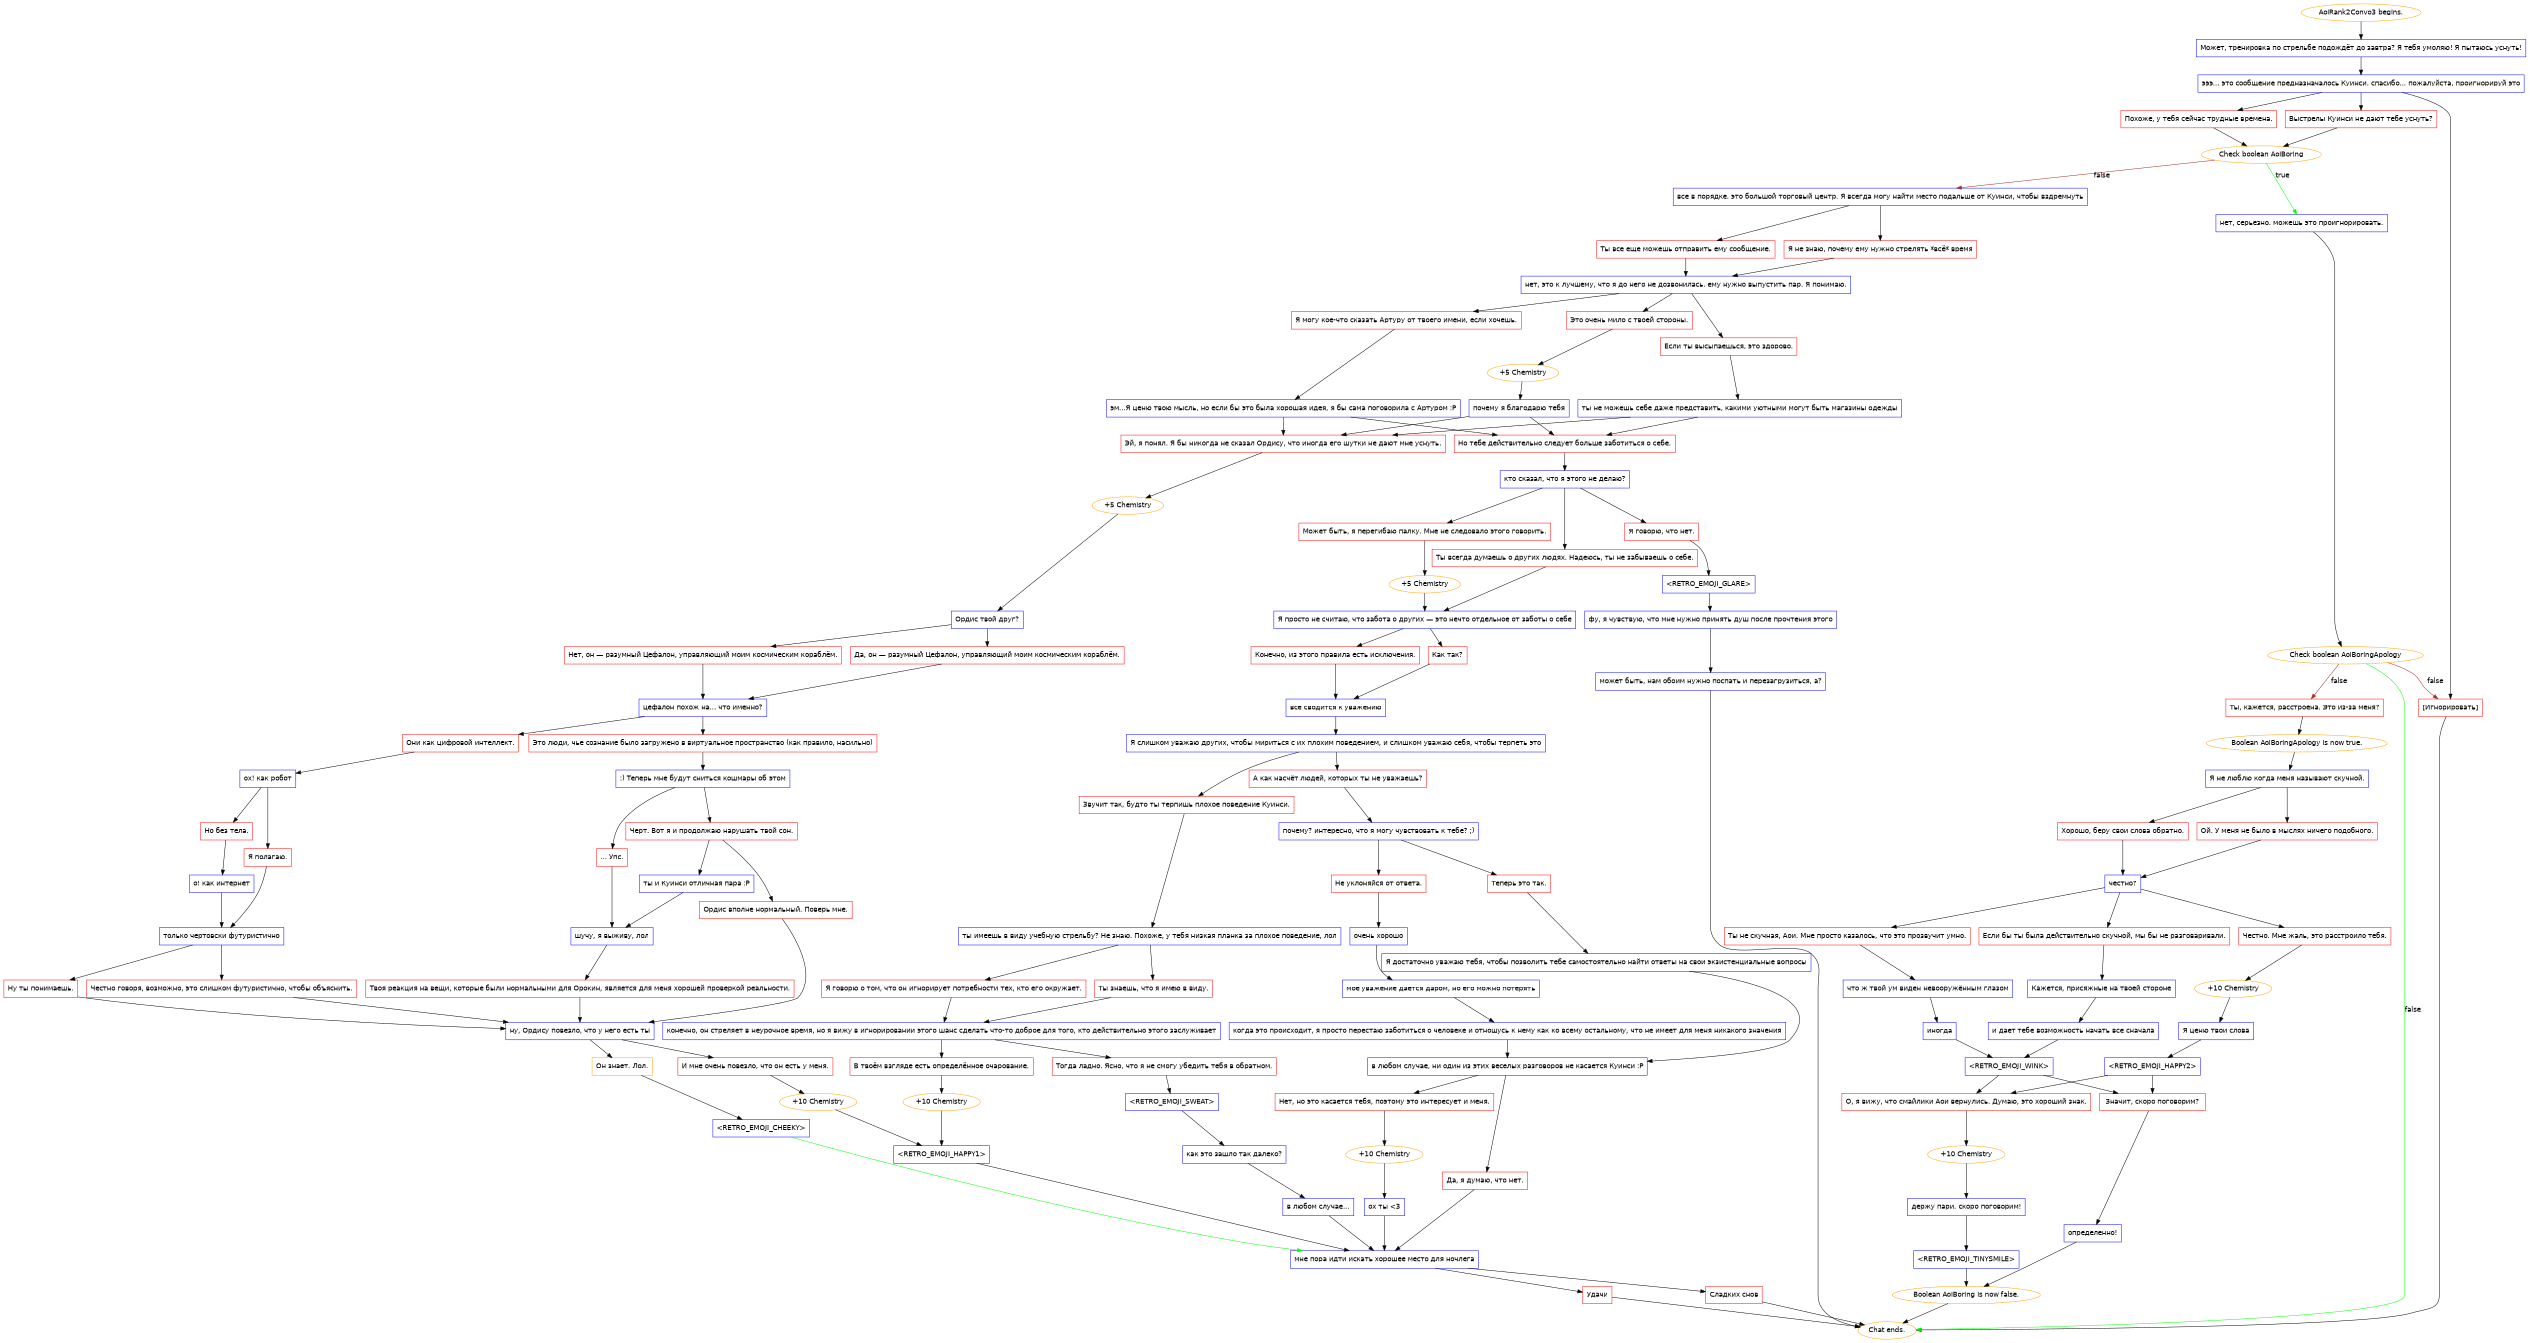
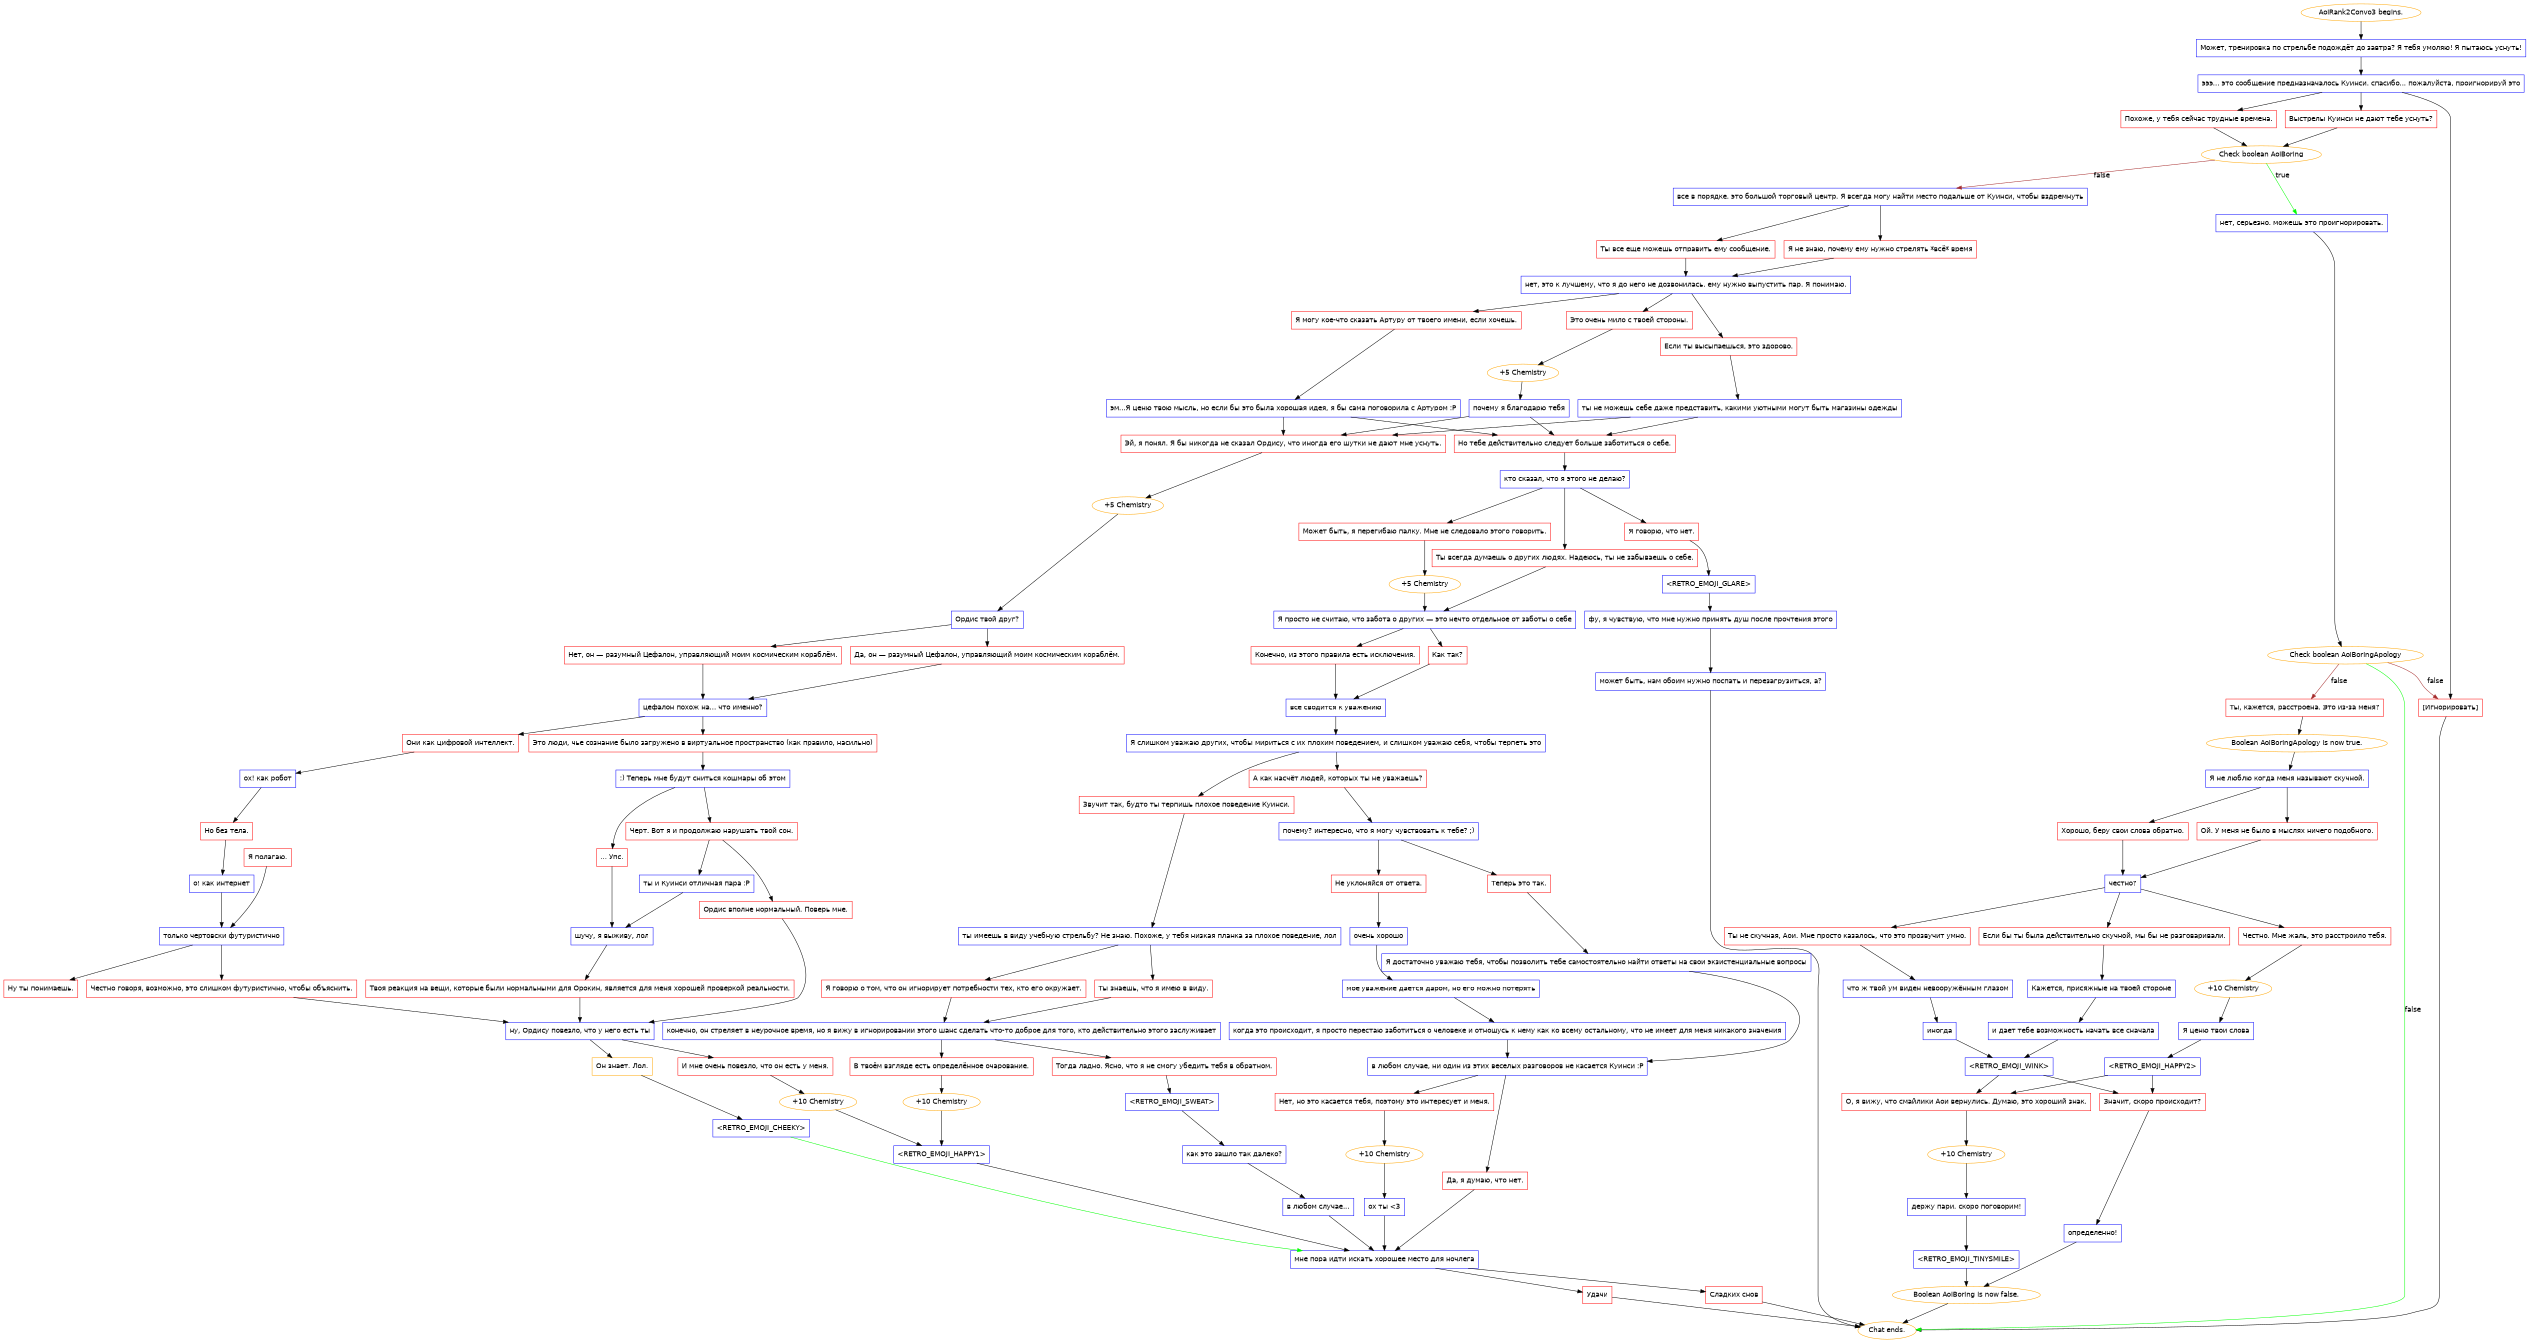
  digraph {
    fontname="DejaVu Sans"
    node [color=blue fontname="DejaVu Sans" shape=box]
    edge [fontname="DejaVu Sans"]
    "AoiRank2Convo3 begins." [color=orange shape=""]
    n2 [label="Может, тренировка по стрельбе подождёт до завтра? Я тебя умоляю! Я пытаюсь уснуть!"]
    n3 [label="эээ... это сообщение предназначалось Куинси. спасибо... пожалуйста, проигнорируй это"]
    n4 [color=red label="Выстрелы Куинси не дают тебе уснуть?"]
    n5 [color=red label="Похоже, у тебя сейчас трудные времена."]
    n6 [color=red label="[Игнорировать]"]
    n7 [color=orange label="Check boolean AoiBoring" shape=""]
    "Chat ends." [color=orange shape=""]
    n9 [label="нет, серьезно. можешь это проигнорировать."]
    n10 [label="все в порядке. это большой торговый центр. Я всегда могу найти место подальше от Куинси, чтобы вздремнуть"]
    n11 [color=orange label="Check boolean AoiBoringApology" shape=""]
    n12 [color=red label="Я не знаю, почему ему нужно стрелять *всё* время"]
    n13 [color=red label="Ты все еще можешь отправить ему сообщение."]
    n14 [color=red label="Ты, кажется, расстроена. Это из-за меня?"]
    n15 [label="нет, это к лучшему, что я до него не дозвонилась. ему нужно выпустить пар. Я понимаю."]
    n16 [color=orange label="Boolean AoiBoringApology is now true." shape=""]
    n17 [color=red label="Я могу кое-что сказать Артуру от твоего имени, если хочешь."]
    n18 [color=red label="Это очень мило с твоей стороны."]
    n19 [color=red label="Если ты высыпаешься, это здорово."]
    n20 [label="Я не люблю когда меня называют скучной."]
    n21 [label="эм...Я ценю твою мысль, но если бы это была хорошая идея, я бы сама поговорила с Артуром :P"]
    n22 [color=orange label="+5 Chemistry" shape=""]
    n23 [label="ты не можешь себе даже представить, какими уютными могут быть магазины одежды"]
    n24 [color=red label="Ой. У меня не было в мыслях ничего подобного."]
    n25 [color=red label="Хорошо, беру свои слова обратно."]
    n26 [color=red label="Эй, я понял. Я бы никогда не сказал Ордису, что иногда его шутки не дают мне уснуть."]
    n27 [color=red label="Но тебе действительно следует больше заботиться о себе."]
    n28 [label="почему я благодарю тебя"]
    n29 [label="честно?"]
    n30 [color=orange label="+5 Chemistry" shape=""]
    n31 [label="кто сказал, что я этого не делаю?"]
    n32 [color=red label="Честно. Мне жаль, это расстроило тебя."]
    n33 [color=red label="Ты не скучная, Аои. Мне просто казалось, что это прозвучит умно."]
    n34 [color=red label="Если бы ты была действительно скучной, мы бы не разговаривали."]
    n35 [label="Ордис твой друг?"]
    n36 [color=red label="Ты всегда думаешь о других людях. Надеюсь, ты не забываешь о себе."]
    n37 [color=red label="Может быть, я перегибаю палку. Мне не следовало этого говорить."]
    n38 [color=red label="Я говорю, что нет."]
    n39 [color=orange label="+10 Chemistry" shape=""]
    n40 [label="что ж твой ум виден невооружённым глазом"]
    n41 [label="Кажется, присяжные на твоей стороне"]
    n42 [color=red label="Да, он — разумный Цефалон, управляющий моим космическим кораблём."]
    n43 [color=red label="Нет, он — разумный Цефалон, управляющий моим космическим кораблём."]
    n44 [label="Я просто не считаю, что забота о других — это нечто отдельное от заботы о себе"]
    n45 [color=orange label="+5 Chemistry" shape=""]
    n46 [label="<RETRO_EMOJI_GLARE>"]
    n47 [label="Я ценю твои слова"]
    n48 [label="иногда"]
    n49 [label="и дает тебе возможность начать все сначала"]
    n50 [label="цефалон похож на... что именно?"]
    n51 [color=red label="Конечно, из этого правила есть исключения."]
    n52 [color=red label="Как так?"]
    n53 [label="фу, я чувствую, что мне нужно принять душ после прочтения этого"]
    n54 [label="<RETRO_EMOJI_HAPPY2>"]
    n55 [label="<RETRO_EMOJI_WINK>"]
    n56 [color=red label="Они как цифровой интеллект."]
    n57 [color=red label="Это люди, чье сознание было загружено в виртуальное пространство (как правило, насильно)"]
    n58 [label="все сводится к уважению"]
    n59 [label="может быть, нам обоим нужно поспать и перезагрузиться, а?"]
-   n60 [color=red label="Значит, скоро поговорим?"]
+   n60 [color=red label="Значит, скоро происходит?"]
    n61 [color=red label="О, я вижу, что смайлики Аои вернулись. Думаю, это хороший знак."]
    n62 [label="ох! как робот"]
    n63 [label=":) Теперь мне будут сниться кошмары об этом"]
    n64 [label="Я слишком уважаю других, чтобы мириться с их плохим поведением, и слишком уважаю себя, чтобы терпеть это"]
    n65 [label="определенно!"]
    n66 [color=orange label="+10 Chemistry" shape=""]
    n67 [color=red label="Я полагаю."]
    n68 [color=red label="Но без тела."]
    n69 [color=red label="Черт. Вот я и продолжаю нарушать твой сон."]
    n70 [color=red label="... Упс."]
    n71 [color=red label="А как насчёт людей, которых ты не уважаешь?"]
    n72 [color=red label="Звучит так, будто ты терпишь плохое поведение Куинси."]
    n73 [color=orange label="Boolean AoiBoring is now false." shape=""]
    n74 [label="держу пари. скоро поговорим!"]
    n75 [label="только чертовски футуристично"]
    n76 [label="о! как интернет"]
    n77 [label="ты и Куинси отличная пара :P"]
    n78 [color=red label="Ордис вполне нормальный. Поверь мне."]
    n79 [label="шучу, я выживу, лол"]
    n80 [label="почему? интересно, что я могу чувствовать к тебе? ;)"]
    n81 [label="ты имеешь в виду учебную стрельбу? Не знаю. Похоже, у тебя низкая планка за плохое поведение, лол"]
    n82 [label="<RETRO_EMOJI_TINYSMILE>"]
    n83 [color=red label="Ну ты понимаешь."]
    n84 [color=red label="Честно говоря, возможно, это слишком футуристично, чтобы объяснить."]
    n85 [color=red label="Твоя реакция на вещи, которые были нормальными для Орокин, является для меня хорошей проверкой реальности."]
    n86 [color=red label="Теперь это так."]
    n87 [color=red label="Не уклоняйся от ответа."]
    n88 [color=red label="Ты знаешь, что я имею в виду."]
    n89 [color=red label="Я говорю о том, что он игнорирует потребности тех, кто его окружает."]
    n90 [label="ну, Ордису повезло, что у него есть ты"]
    n91 [label="Я достаточно уважаю тебя, чтобы позволить тебе самостоятельно найти ответы на свои экзистенциальные вопросы"]
    n92 [label="очень хорошо"]
    n93 [label="конечно, он стреляет в неурочное время, но я вижу в игнорировании этого шанс сделать что-то доброе для того, кто действительно этого заслуживает"]
    n94 [color=orange label="Он знает. Лол."]
    n95 [color=red label="И мне очень повезло, что он есть у меня."]
    n96 [label="в любом случае, ни один из этих веселых разговоров не касается Куинси :P"]
    n97 [label="мое уважение дается даром, но его можно потерять"]
    n98 [color=red label="Тогда ладно. Ясно, что я не смогу убедить тебя в обратном."]
    n99 [color=red label="В твоём взгляде есть определённое очарование."]
    n100 [label="<RETRO_EMOJI_CHEEKY>"]
    n101 [color=orange label="+10 Chemistry" shape=""]
    n102 [color=red label="Нет, но это касается тебя, поэтому это интересует и меня."]
    n103 [color=red label="Да, я думаю, что нет."]
    n104 [label="когда это происходит, я просто перестаю заботиться о человеке и отношусь к нему как ко всему остальному, что не имеет для меня никакого значения"]
    n105 [label="<RETRO_EMOJI_SWEAT>"]
    n106 [color=orange label="+10 Chemistry" shape=""]
    n107 [label="мне пора идти искать хорошее место для ночлега"]
    n108 [label="<RETRO_EMOJI_HAPPY1>"]
    n109 [color=orange label="+10 Chemistry" shape=""]
    n110 [label="как это зашло так далеко?"]
    n111 [color=red label="Удачи"]
    n112 [color=red label="Сладких снов"]
    n113 [label="ох ты <3"]
    n114 [label="в любом случае..."]
    "AoiRank2Convo3 begins." -> n2
    n2 -> n3
    n3 -> n4
    n3 -> n5
    n3 -> n6
    n4 -> n7
    n5 -> n7
    n6 -> "Chat ends."
    n7 -> n9 [color=green label=true]
    n7 -> n10 [color=brown label=false]
    n9 -> n11
    n10 -> n12
    n10 -> n13
    n11 -> n6 [color=brown label=false]
    n11 -> "Chat ends." [color=green label=false]
    n11 -> n14 [color=brown label=false]
    n12 -> n15
    n13 -> n15
    n14 -> n16
    n15 -> n17
    n15 -> n18
    n15 -> n19
    n16 -> n20
    n17 -> n21
    n18 -> n22
    n19 -> n23
    n20 -> n24
    n20 -> n25
    n21 -> n26
    n21 -> n27
    n22 -> n28
    n23 -> n26
    n23 -> n27
    n24 -> n29
    n25 -> n29
    n26 -> n30
    n27 -> n31
    n28 -> n26
    n28 -> n27
    n29 -> n32
    n29 -> n33
    n29 -> n34
    n30 -> n35
    n31 -> n36
    n31 -> n37
    n31 -> n38
    n32 -> n39
    n33 -> n40
    n34 -> n41
    n35 -> n42
    n35 -> n43
    n36 -> n44
    n37 -> n45
    n38 -> n46
    n39 -> n47
    n40 -> n48
    n41 -> n49
    n42 -> n50
    n43 -> n50
    n44 -> n51
    n44 -> n52
    n45 -> n44
    n46 -> n53
    n47 -> n54
    n48 -> n55
    n49 -> n55
    n50 -> n56
    n50 -> n57
    n51 -> n58
    n52 -> n58
    n53 -> n59
    n54 -> n60
    n54 -> n61
    n55 -> n60
    n55 -> n61
    n56 -> n62
    n57 -> n63
    n58 -> n64
    n59 -> "Chat ends."
    n60 -> n65
    n61 -> n66
-   n62 -> n67
    n62 -> n68
    n63 -> n69
    n63 -> n70
    n64 -> n71
    n64 -> n72
    n65 -> n73
    n66 -> n74
    n67 -> n75
    n68 -> n76
    n69 -> n77
    n69 -> n78
    n70 -> n79
    n71 -> n80
    n72 -> n81
    n73 -> "Chat ends."
    n74 -> n82
    n75 -> n83
    n75 -> n84
    n76 -> n75
    n77 -> n79
    n78 -> n90
    n79 -> n85
    n80 -> n86
    n80 -> n87
    n81 -> n88
    n81 -> n89
    n82 -> n73
-   n83 -> n90
    n84 -> n90
    n85 -> n90
    n86 -> n91
    n87 -> n92
    n88 -> n93
    n89 -> n93
    n90 -> n94
    n90 -> n95
    n91 -> n96
    n92 -> n97
    n93 -> n98
    n93 -> n99
    n94 -> n100
    n95 -> n101
    n96 -> n102
    n96 -> n103
    n97 -> n104
    n98 -> n105
    n99 -> n106
    n100 -> n107 [color=green]
    n101 -> n108
    n102 -> n109
    n103 -> n107
    n104 -> n96
    n105 -> n110
    n106 -> n108
    n107 -> n111
    n107 -> n112
    n108 -> n107
    n109 -> n113
    n110 -> n114
    n111 -> "Chat ends."
    n112 -> "Chat ends."
    n113 -> n107
    n114 -> n107
  }
